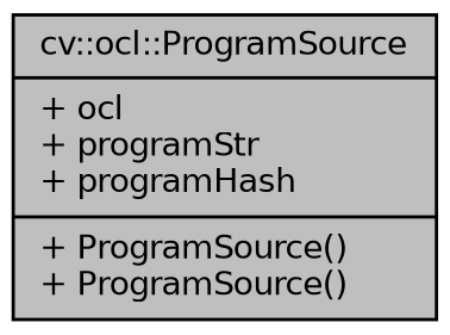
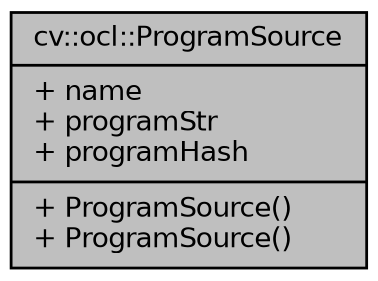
  digraph {
-   n1 [color=black fillcolor=grey75 fontcolor=black fontname=Helvetica fontsize=10 height=0.2 label="{cv::ocl::ProgramSource\n|+ ocl\l+ programStr\l+ programHash\l|+ ProgramSource()\l+ ProgramSource()\l}" shape=record style=filled width=0.4]
+   n1 [color=black fillcolor=grey75 fontcolor=black fontname=Helvetica fontsize=10 height=0.2 label="{cv::ocl::ProgramSource\n|+ name\l+ programStr\l+ programHash\l|+ ProgramSource()\l+ ProgramSource()\l}" shape=record style=filled width=0.4]
  }
